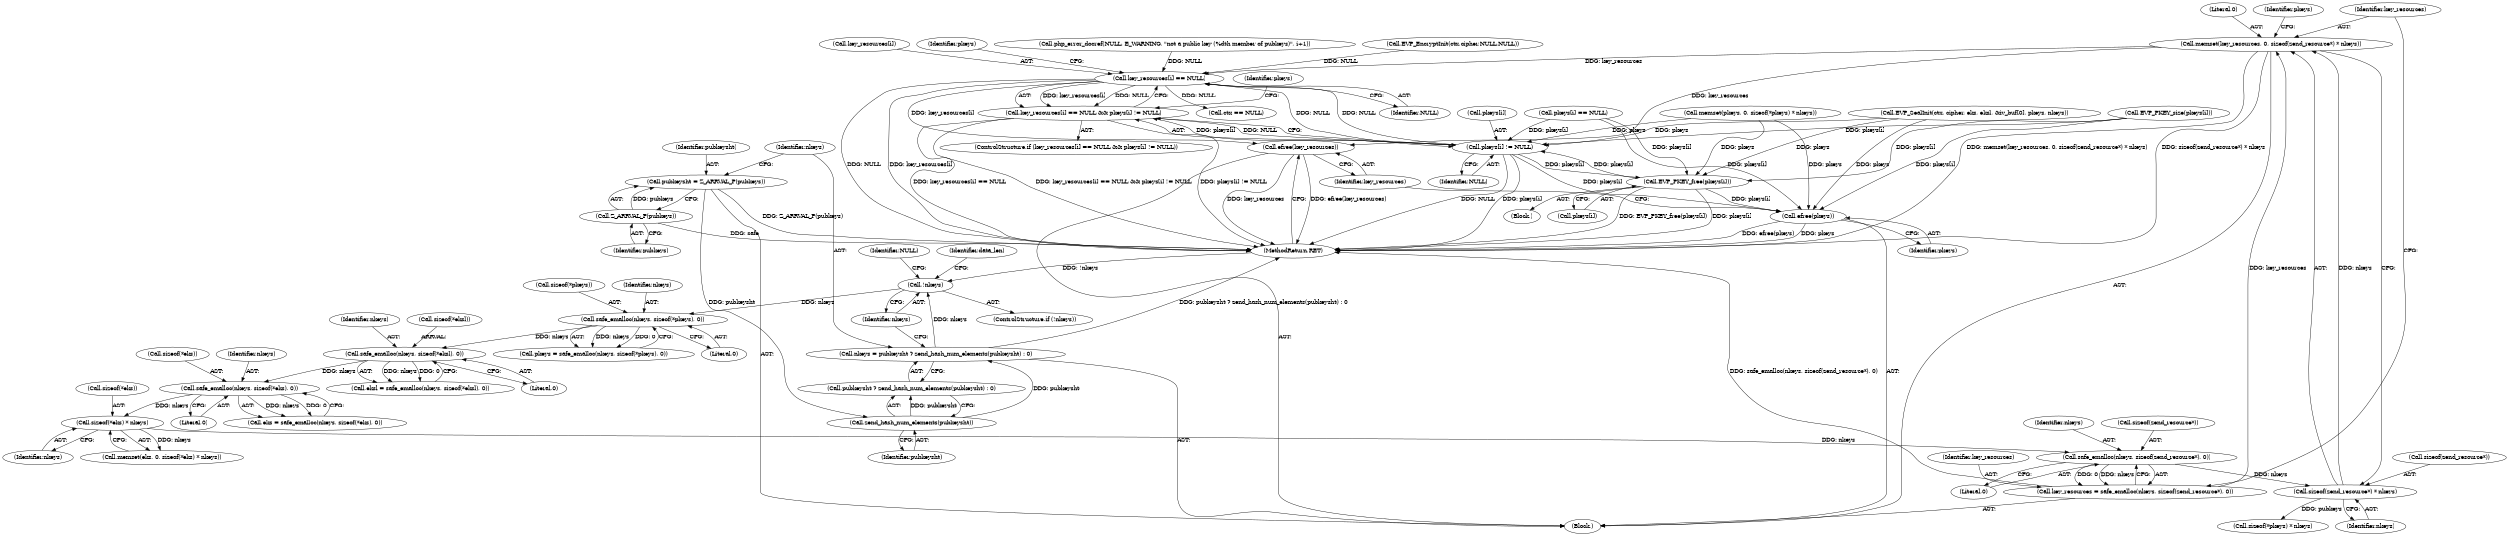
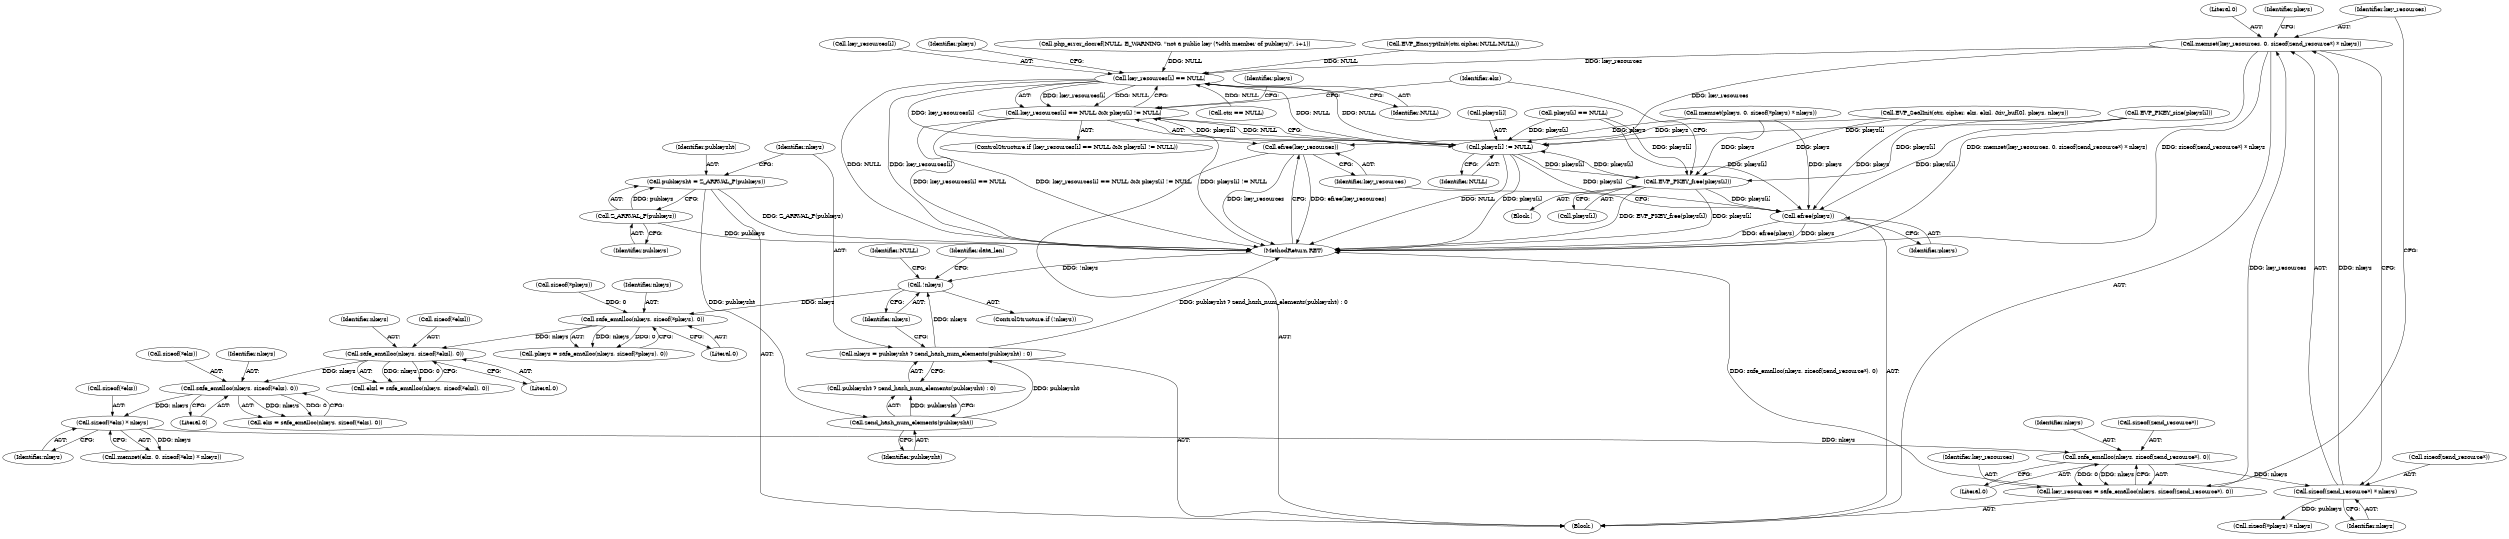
  digraph {
    n1 [label="(Call,memset(key_resources, 0, sizeof(zend_resource*) * nkeys))"]
    n2 [label="(Call,sizeof(zend_resource*) * nkeys)"]
    n3 [label="(Call,key_resources[i] == NULL)"]
    n4 [label="(Call,efree(key_resources))"]
    n5 [label="(MethodReturn,RET)"]
    n6 [label="(Block,)"]
    n7 [label="(Call,sizeof(*pkeys) * nkeys)"]
    n8 [label="(Identifier,nkeys)"]
    n9 [label="(Call,key_resources[i] == NULL && pkeys[i] != NULL)"]
    n10 [label="(Call,pkeys[i] != NULL)"]
    n11 [label="(Identifier,NULL)"]
    n12 [label="(Identifier,key_resources)"]
    n13 [label="(Call,!nkeys)"]
    n14 [label="(Call,key_resources = safe_emalloc(nkeys, sizeof(zend_resource*), 0))"]
    n15 [label="(Call,safe_emalloc(nkeys, sizeof(zend_resource*), 0))"]
    n16 [label="(Literal,0)"]
    n17 [label="(Call,sizeof(*eks) * nkeys)"]
    n18 [label="(Identifier,nkeys)"]
    n19 [label="(Call,memset(eks, 0, sizeof(*eks) * nkeys))"]
    n20 [label="(Call,safe_emalloc(nkeys, sizeof(*eks), 0))"]
    n21 [label="(Literal,0)"]
    n22 [label="(Call,eks = safe_emalloc(nkeys, sizeof(*eks), 0))"]
    n23 [label="(Call,safe_emalloc(nkeys, sizeof(*eksl), 0))"]
    n24 [label="(Call,eksl = safe_emalloc(nkeys, sizeof(*eksl), 0))"]
    n25 [label="(Literal,0)"]
    n26 [label="(Call,safe_emalloc(nkeys, sizeof(*pkeys), 0))"]
    n27 [label="(Call,pkeys = safe_emalloc(nkeys, sizeof(*pkeys), 0))"]
    n28 [label="(Literal,0)"]
    n29 [label="(ControlStructure,if (!nkeys))"]
    n30 [label="(Identifier,nkeys)"]
    n31 [label="(Call,nkeys = pubkeysht ? zend_hash_num_elements(pubkeysht) : 0)"]
    n32 [label="(Call,pubkeysht ? zend_hash_num_elements(pubkeysht) : 0)"]
    n33 [label="(Call,zend_hash_num_elements(pubkeysht))"]
    n34 [label="(Identifier,pubkeysht)"]
    n35 [label="(Call,pubkeysht = Z_ARRVAL_P(pubkeys))"]
    n36 [label="(Call,Z_ARRVAL_P(pubkeys))"]
    n37 [label="(Identifier,pubkeys)"]
    n38 [label="(ControlStructure,if (key_resources[i] == NULL && pkeys[i] != NULL))"]
    n39 [label="(Call,EVP_PKEY_free(pkeys[i]))"]
    n40 [label="(Call,efree(pkeys))"]
    n41 [label="(Identifier,NULL)"]
    n42 [label="(Call,pkeys[i])"]
    n43 [label="(Block,)"]
    n44 [label="(Identifier,pkeys)"]
    n45 [label="(Call,sizeof(zend_resource*))"]
    n46 [label="(Call,sizeof(*eks))"]
    n47 [label="(Call,ctx == NULL)"]
    n48 [label="(Call,sizeof(*eks))"]
    n49 [label="(Identifier,nkeys)"]
    n50 [label="(Identifier,nkeys)"]
    n51 [label="(Identifier,nkeys)"]
    n52 [label="(Identifier,pkeys)"]
    n53 [label="(Call,key_resources[i])"]
    n54 [label="(Call,EVP_PKEY_size(pkeys[i]))"]
+   n55 [label="(Identifier,eks)"]
    n56 [label="(Identifier,nkeys)"]
    n57 [label="(Identifier,nkeys)"]
    n58 [label="(Identifier,pubkeysht)"]
    n59 [label="(Call,pkeys[i])"]
    n60 [label="(Identifier,key_resources)"]
    n61 [label="(Identifier,pkeys)"]
    n62 [label="(Call,sizeof(zend_resource*))"]
    n63 [label="(Identifier,NULL)"]
    n64 [label="(Call,pkeys[i] == NULL)"]
    n65 [label="(Literal,0)"]
    n66 [label="(Identifier,data_len)"]
    n67 [label="(Call,php_error_docref(NULL, E_WARNING, \"not a public key (%dth member of pubkeys)\", i+1))"]
    n68 [label="(Call,EVP_EncryptInit(ctx,cipher,NULL,NULL))"]
    n69 [label="(Call,memset(pkeys, 0, sizeof(*pkeys) * nkeys))"]
    n70 [label="(Call,sizeof(*eksl))"]
    n71 [label="(Call,EVP_SealInit(ctx, cipher, eks, eksl, &iv_buf[0], pkeys, nkeys))"]
    n72 [label="(Identifier,pkeys)"]
    n73 [label="(Call,sizeof(*pkeys))"]
    n74 [label="(Identifier,key_resources)"]
    n1 -> n2 [label="CFG: "]
    n1 -> n3 [label="DDG: key_resources"]
    n1 -> n4 [label="DDG: key_resources"]
    n1 -> n5 [label="DDG: memset(key_resources, 0, sizeof(zend_resource*) * nkeys)"]
    n1 -> n5 [label="DDG: sizeof(zend_resource*) * nkeys"]
    n1 -> n6 [label="AST: "]
    n2 -> n1 [label="AST: "]
    n2 -> n1 [label="DDG: nkeys"]
    n2 -> n7 [label="DDG: pubkeys"]
    n2 -> n8 [label="CFG: "]
    n3 -> n4 [label="DDG: key_resources[i]"]
    n3 -> n5 [label="DDG: NULL"]
    n3 -> n5 [label="DDG: key_resources[i]"]
    n3 -> n9 [label="AST: "]
    n3 -> n9 [label="DDG: key_resources[i]"]
    n3 -> n9 [label="DDG: NULL"]
    n3 -> n10 [label="DDG: NULL"]
    n3 -> n11 [label="CFG: "]
    n4 -> n5 [label="DDG: efree(key_resources)"]
    n4 -> n5 [label="DDG: key_resources"]
    n4 -> n6 [label="AST: "]
    n4 -> n12 [label="CFG: "]
    n5 -> n4 [label="CFG: "]
    n5 -> n13 [label="DDG: !nkeys"]
    n8 -> n2 [label="AST: "]
    n9 -> n3 [label="CFG: "]
    n9 -> n5 [label="DDG: key_resources[i] == NULL"]
    n9 -> n5 [label="DDG: key_resources[i] == NULL && pkeys[i] != NULL"]
    n9 -> n5 [label="DDG: pkeys[i] != NULL"]
    n9 -> n10 [label="CFG: "]
    n9 -> n38 [label="AST: "]
    n10 -> n3 [label="DDG: NULL"]
    n10 -> n5 [label="DDG: pkeys[i]"]
    n10 -> n5 [label="DDG: NULL"]
    n10 -> n9 [label="AST: "]
    n10 -> n9 [label="DDG: pkeys[i]"]
    n10 -> n9 [label="DDG: NULL"]
    n10 -> n39 [label="DDG: pkeys[i]"]
    n10 -> n40 [label="DDG: pkeys[i]"]
    n10 -> n41 [label="CFG: "]
    n11 -> n3 [label="AST: "]
    n12 -> n4 [label="AST: "]
    n12 -> n40 [label="CFG: "]
    n13 -> n26 [label="DDG: nkeys"]
    n13 -> n29 [label="AST: "]
    n13 -> n30 [label="CFG: "]
    n14 -> n1 [label="DDG: key_resources"]
    n14 -> n5 [label="DDG: safe_emalloc(nkeys, sizeof(zend_resource*), 0)"]
    n14 -> n6 [label="AST: "]
    n14 -> n15 [label="CFG: "]
    n15 -> n2 [label="DDG: nkeys"]
    n15 -> n14 [label="AST: "]
    n15 -> n14 [label="DDG: nkeys"]
    n15 -> n14 [label="DDG: 0"]
    n15 -> n16 [label="CFG: "]
    n16 -> n15 [label="AST: "]
    n17 -> n15 [label="DDG: nkeys"]
    n17 -> n18 [label="CFG: "]
    n17 -> n19 [label="AST: "]
    n17 -> n19 [label="DDG: nkeys"]
    n18 -> n17 [label="AST: "]
    n19 -> n17 [label="CFG: "]
    n20 -> n17 [label="DDG: nkeys"]
    n20 -> n21 [label="CFG: "]
    n20 -> n22 [label="AST: "]
    n20 -> n22 [label="DDG: nkeys"]
    n20 -> n22 [label="DDG: 0"]
    n21 -> n20 [label="AST: "]
    n22 -> n20 [label="CFG: "]
    n23 -> n20 [label="DDG: nkeys"]
    n23 -> n24 [label="AST: "]
    n23 -> n24 [label="DDG: nkeys"]
    n23 -> n24 [label="DDG: 0"]
    n23 -> n25 [label="CFG: "]
    n24 -> n23 [label="CFG: "]
    n25 -> n23 [label="AST: "]
    n26 -> n23 [label="DDG: nkeys"]
    n26 -> n27 [label="AST: "]
    n26 -> n27 [label="DDG: nkeys"]
    n26 -> n27 [label="DDG: 0"]
    n26 -> n28 [label="CFG: "]
    n27 -> n26 [label="CFG: "]
    n28 -> n26 [label="AST: "]
    n30 -> n13 [label="AST: "]
    n30 -> n31 [label="CFG: "]
    n31 -> n5 [label="DDG: pubkeysht ? zend_hash_num_elements(pubkeysht) : 0"]
    n31 -> n6 [label="AST: "]
    n31 -> n13 [label="DDG: nkeys"]
    n31 -> n32 [label="CFG: "]
    n32 -> n31 [label="AST: "]
    n32 -> n33 [label="CFG: "]
    n33 -> n31 [label="DDG: pubkeysht"]
    n33 -> n32 [label="AST: "]
    n33 -> n32 [label="DDG: pubkeysht"]
    n33 -> n34 [label="CFG: "]
    n34 -> n33 [label="AST: "]
    n35 -> n5 [label="DDG: Z_ARRVAL_P(pubkeys)"]
    n35 -> n6 [label="AST: "]
    n35 -> n33 [label="DDG: pubkeysht"]
    n35 -> n36 [label="CFG: "]
-   n36 -> n5 [label="DDG: safe"]
+   n36 -> n5 [label="DDG: pubkeys"]
    n36 -> n35 [label="AST: "]
    n36 -> n35 [label="DDG: pubkeys"]
    n36 -> n37 [label="CFG: "]
    n37 -> n36 [label="AST: "]
    n39 -> n5 [label="DDG: EVP_PKEY_free(pkeys[i])"]
    n39 -> n5 [label="DDG: pkeys[i]"]
    n39 -> n10 [label="DDG: pkeys[i]"]
    n39 -> n40 [label="DDG: pkeys[i]"]
    n39 -> n42 [label="CFG: "]
    n39 -> n43 [label="AST: "]
    n40 -> n5 [label="DDG: efree(pkeys)"]
    n40 -> n5 [label="DDG: pkeys"]
    n40 -> n6 [label="AST: "]
    n40 -> n44 [label="CFG: "]
    n41 -> n10 [label="AST: "]
    n42 -> n39 [label="AST: "]
    n44 -> n40 [label="AST: "]
    n45 -> n2 [label="AST: "]
    n46 -> n20 [label="AST: "]
-   n3 -> n47 [label="DDG: NULL"]
+   n47 -> n3 [label="DDG: NULL"]
    n48 -> n17 [label="AST: "]
    n49 -> n20 [label="AST: "]
    n50 -> n15 [label="AST: "]
    n51 -> n26 [label="AST: "]
    n52 -> n9 [label="CFG: "]
    n53 -> n3 [label="AST: "]
    n54 -> n10 [label="DDG: pkeys[i]"]
    n54 -> n39 [label="DDG: pkeys[i]"]
    n54 -> n40 [label="DDG: pkeys[i]"]
+   n55 -> n9 [label="CFG: "]
+   n55 -> n39 [label="CFG: "]
    n56 -> n31 [label="AST: "]
    n56 -> n35 [label="CFG: "]
    n57 -> n23 [label="AST: "]
    n58 -> n35 [label="AST: "]
    n59 -> n10 [label="AST: "]
    n60 -> n14 [label="AST: "]
    n61 -> n3 [label="CFG: "]
    n62 -> n15 [label="AST: "]
    n63 -> n13 [label="CFG: "]
    n64 -> n10 [label="DDG: pkeys[i]"]
    n64 -> n39 [label="DDG: pkeys[i]"]
    n64 -> n40 [label="DDG: pkeys[i]"]
    n65 -> n1 [label="AST: "]
    n66 -> n13 [label="CFG: "]
    n67 -> n3 [label="DDG: NULL"]
    n68 -> n3 [label="DDG: NULL"]
    n69 -> n10 [label="DDG: pkeys"]
    n69 -> n39 [label="DDG: pkeys"]
    n69 -> n40 [label="DDG: pkeys"]
-   n70 -> n23 [label="ARRVAL: "]
+   n70 -> n23 [label="AST: "]
    n71 -> n10 [label="DDG: pkeys"]
    n71 -> n39 [label="DDG: pkeys"]
    n71 -> n40 [label="DDG: pkeys"]
    n72 -> n1 [label="CFG: "]
-   n73 -> n26 [label="AST: "]
+   n73 -> n26 [label="DDG: 0"]
    n74 -> n1 [label="AST: "]
    n74 -> n14 [label="CFG: "]
  }
